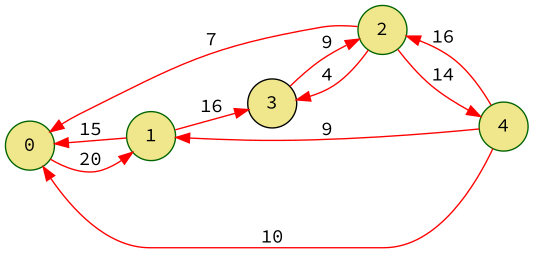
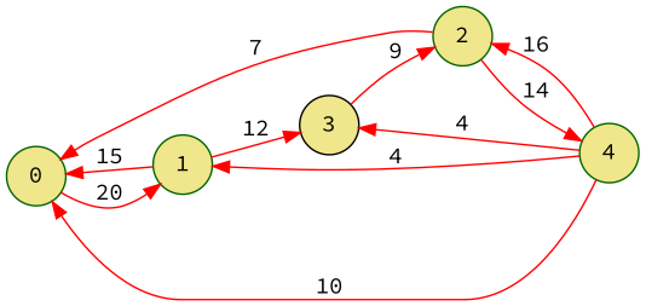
  digraph {
    fontname="Source Code Pro"
    rankdir=LR
    node [color=darkgreen fillcolor=khaki fontname="Source Code Pro" shape=circle style=filled]
    edge [color=red fontname="Source Code Pro"]
    0
    1
    3 [color=black]
    4
    2
    0 -> 1 [label=20]
    1 -> 0 [label=15]
-   1 -> 3 [label=16]
+   1 -> 3 [label=12]
    3 -> 2 [label=9]
    4 -> 0 [label=10]
-   4 -> 1 [label=9]
+   4 -> 1 [label=4]
    4 -> 2 [label=16]
    2 -> 0 [label=7]
-   2 -> 3 [label=4]
+   4 -> 3 [label=4]
    2 -> 4 [label=14]
  }
